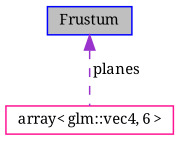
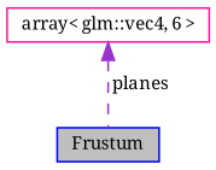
  digraph {
    fontname="Noto Serif"
    node [fontname="Noto Serif" fontsize=10 shape=record style=filled]
    n1 [color=blue fillcolor=grey75 fontcolor=black height=0.2 label=Frustum width=0.4]
    n2 [color=deeppink fillcolor=white height=0.2 label="array\< glm::vec4, 6 \>" width=0.4]
-   n1 -> n2 [color=darkorchid3 dir=back fontname="Noto Serif" fontsize=10 label=" planes" labelfontname=Helvetica labelfontsize=10 style=dashed]
+   n2 -> n1 [color=darkorchid3 dir=back fontname="Noto Serif" fontsize=10 label=" planes" labelfontname=Helvetica labelfontsize=10 style=dashed]
  }
